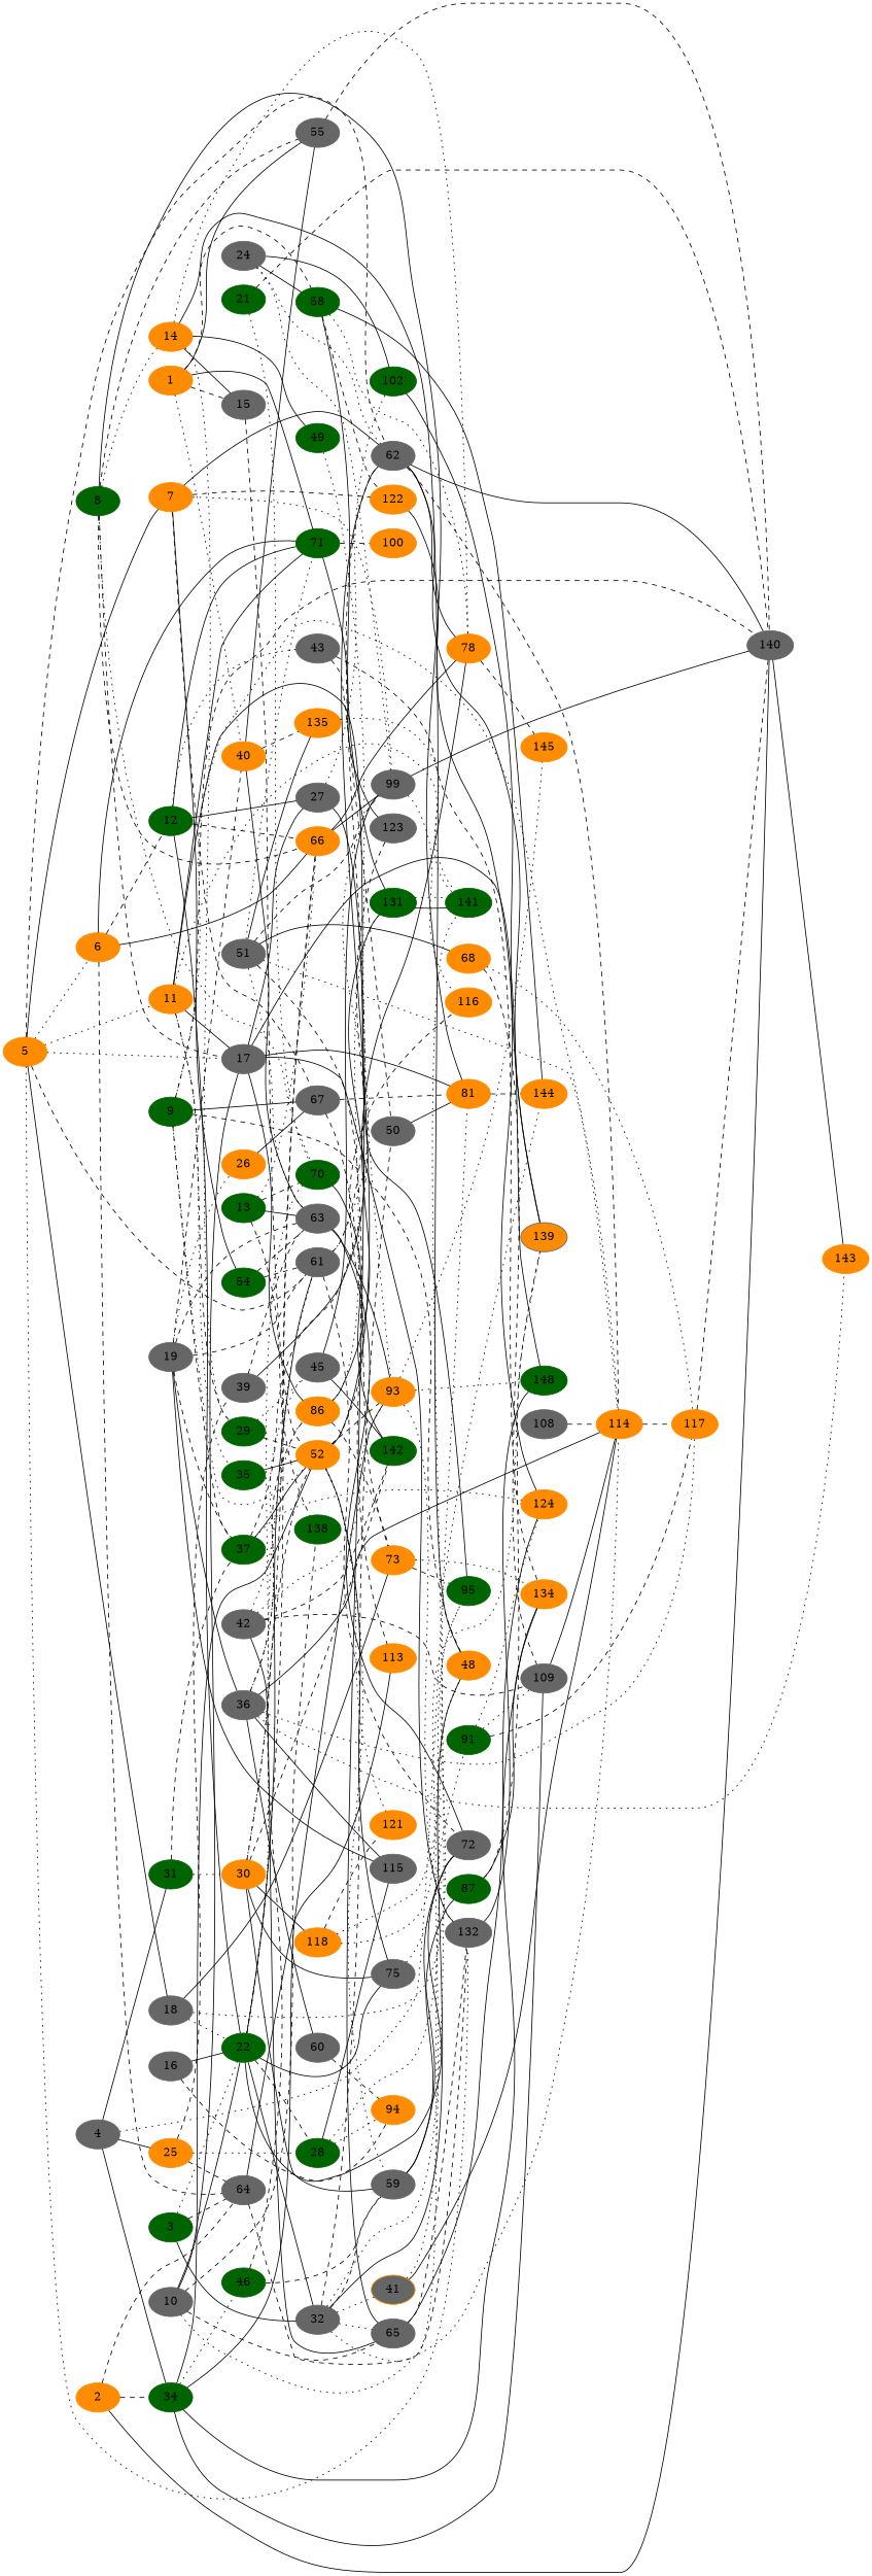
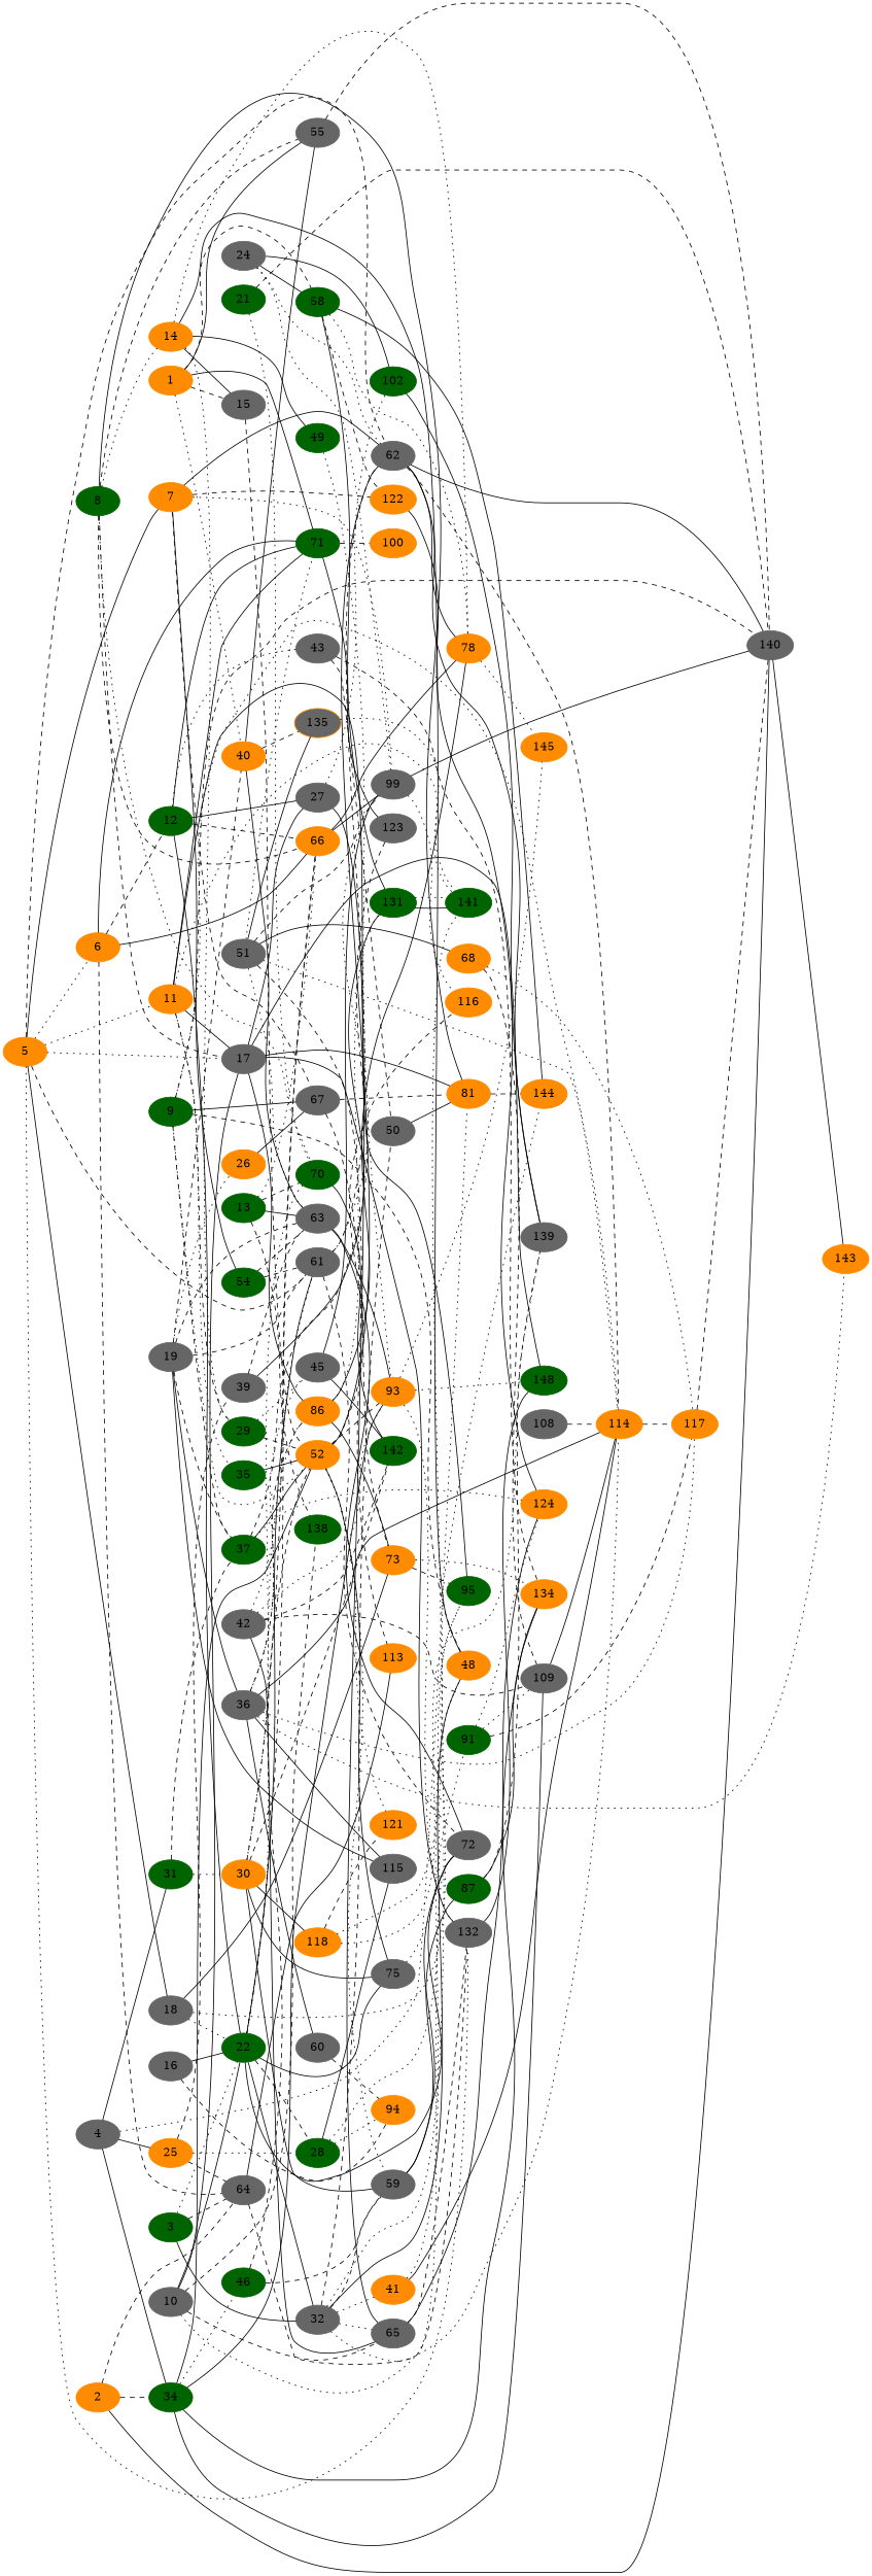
  graph {
    fontname="DejaVu Serif"
    rankdir=LR
    node [color=darkorange fontname="DejaVu Serif" style=filled]
    edge [fontname="DejaVu Serif" style=solid]
    1 [super="+33"]
    15 [color=gray40]
    40 [super="+84"]
    55 [color=gray40]
    58 [color=darkgreen super="+97"]
    71 [color=darkgreen super="+98"]
    52 [super="+89"]
    63 [color=gray40 super="+69"]
-   135
+   135 [fillcolor=gray40]
    140 [color=gray40 super="+146"]
    122
    78 [super="+112"]
    131 [color=darkgreen]
    144
    123 [color=gray40]
    100
    34 [color=darkgreen super="+77"]
    46 [color=darkgreen]
    93 [super="+147"]
    109 [color=gray40]
    134
    2
    64 [color=gray40 super="+128"]
    132 [color=gray40]
    113
    143
    22 [color=darkgreen super="+130"]
    32 [color=gray40 super="+53"]
    61 [color=gray40 super="+103"]
    66 [super="+86"]
    72 [color=gray40 super="+105"]
    n32 [label=86]
    28 [color=darkgreen]
    75 [color=gray40 super="+92"]
    3 [color=darkgreen]
    48
    114 [super="+127"]
    65 [color=gray40 super="+74"]
    141 [color=darkgreen]
-   41 [fillcolor=gray40]
+   41
    50 [color=gray40]
    59 [color=gray40 super="+125"]
    25 [super="+106"]
    39 [color=gray40]
    4 [color=gray40]
    31 [color=darkgreen]
    81 [super="+111"]
    37 [color=darkgreen super="+136"]
    n49 [label=30 super="+79"]
    5 [super="+30"]
    6 [super="+57"]
    7 [super="+110"]
    11 [super="+47"]
    17 [color=gray40 super="+44"]
    18 [color=gray40 super="+119"]
    62 [color=gray40 super="+85"]
    12 [color=darkgreen super="+23"]
    54 [color=darkgreen]
    67 [color=gray40]
    99 [color=gray40 super="+104"]
    29 [color=darkgreen super="+120"]
    35 [color=darkgreen]
    95 [color=darkgreen super="+126"]
    27 [color=gray40 super="+133"]
    148 [color=darkgreen]
    73 [super="+80"]
-   139 [color=gray40 fillcolor=darkorange]
+   139 [color=gray40]
    43 [color=gray40 super="+88"]
    116
    124 [super="+129"]
    8 [color=darkgreen super="+20"]
    14 [super="+107"]
    70 [color=darkgreen super="+83"]
    49 [color=darkgreen]
    142 [color=darkgreen]
    9 [color=darkgreen super="+82"]
    121
    117
    10 [color=gray40 super="+101"]
    138 [color=darkgreen]
    45 [color=gray40 super="+137"]
    102 [color=darkgreen]
    13 [color=darkgreen]
    145
    16 [color=gray40]
    94
    19 [color=gray40 super="+90"]
    26
    36 [color=gray40]
    115 [color=gray40]
    60 [color=gray40]
    21 [color=darkgreen]
    91 [color=darkgreen]
    24 [color=gray40]
    118
    87 [color=darkgreen]
    42 [color=gray40 super="+96"]
    51 [color=gray40 super="+76"]
    68
    108 [color=gray40]
    1 -- 15 [style=dashed]
    1 -- 40 [style=dotted]
    1 -- 55
    1 -- 58 [style=dashed]
    1 -- 71
    15 -- 52 [style=dashed]
    40 -- 55
    40 -- 63
    40 -- 135 [style=dashed]
    55 -- 140 [style=dashed]
    58 -- 122 [style=dashed]
    58 -- 78 [style=dotted]
    58 -- 131
    58 -- 144
    71 -- 123
    71 -- 100 [style=dashed weight=2]
    52 -- 93 [style=dashed]
    52 -- 75
    52 -- 59 [style=dotted]
    52 -- 62
    52 -- 116 [style=dashed]
    52 -- 121 [style=dotted]
    63 -- 93
    63 -- 72
    135 -- 141 [style=dotted]
    140 -- 143
    122 -- 124
-   78 -- 145 [style=dashed]
+   78 -- 145 [style=dotted]
    131 -- 141
    131 -- 141 [style=dotted]
    34 -- 52
    34 -- 46 [style=dotted]
    34 -- 93
    34 -- 109
    34 -- 134
    46 -- 52 [style=dashed]
    46 -- 59 [style=dashed]
    93 -- 132 [style=dotted]
    93 -- 148 [style=dotted]
    93 -- 145 [style=dotted]
    109 -- 114
    2 -- 140
    2 -- 34 [style=dashed]
    2 -- 64 [style=dashed]
    64 -- 132 [style=dashed]
    64 -- 113
    132 -- 148
    22 -- 32
    22 -- 61
    22 -- 66 [style=dashed]
    22 -- 72
    22 -- n32 [style=dotted]
    22 -- 28 [style=dashed]
    22 -- 75
    32 -- 48
    32 -- 114 [style=dotted]
    32 -- 65 [style=dotted]
    32 -- 141 [style=dotted]
    32 -- 41 [style=dotted]
    32 -- 50 [style=dashed]
    32 -- 59 [style=dashed]
    61 -- 72 [style=dashed]
    61 -- 62 [style=dashed]
    61 -- 99 [style=dotted]
    66 -- 78
    66 -- 99
    n32 -- 78
    n32 -- 131 [style=dotted]
-   n32 -- 73 [style=dashed]
+   n32 -- 73
    28 -- 95 [style=dotted]
    28 -- 94 [style=dotted]
    28 -- 115
    75 -- 91 [style=dotted]
    3 -- 64 [style=dashed]
    3 -- 22 [style=dotted]
    3 -- 32
    114 -- 117 [style=dashed]
    65 -- 132 [style=dashed]
    65 -- 124
    41 -- 48 [style=dotted]
    41 -- 114
    50 -- 81
    59 -- 72
    59 -- 87
    25 -- 64 [style=dashed weight=2]
    25 -- 28 [style=dotted]
    25 -- 39 [style=dashed]
    39 -- 63 [style=dashed]
    39 -- 131
    4 -- 34
    4 -- 25
    4 -- 31
    4 -- 81 [style=dotted]
    31 -- 37 [style=dashed]
    31 -- n49 [style=dotted]
    81 -- 144 [style=dashed]
    37 -- 52
    37 -- 123 [style=dashed]
    37 -- 124 [style=dotted]
    n49 -- 66 [style=dashed]
    n49 -- 75
    n49 -- 59
    n49 -- 70 [style=dotted]
    n49 -- 142 [style=dashed]
    n49 -- 118
    5 -- 132 [style=dotted]
    5 -- 61 [style=dashed]
    5 -- 6 [style=dotted]
    5 -- 7
    5 -- 11 [style=dotted]
    5 -- 17 [style=dotted]
    5 -- 18
    5 -- 62 [style=dashed]
    6 -- 71
    6 -- 64 [style=dashed]
    6 -- 66
    6 -- 12 [style=dashed]
    7 -- 122 [style=dashed]
    7 -- 62
    7 -- 54
    7 -- 67 [style=dashed]
    7 -- 99 [style=dotted]
    11 -- 71
    11 -- 141 [style=dotted]
    11 -- 17
    11 -- 29 [style=dashed]
    11 -- 35 [style=dotted weight=2]
    11 -- 95
    17 -- 132
    17 -- n32
    17 -- 81
    17 -- 27
    17 -- 148
    18 -- 22 [style=dotted weight=2]
    18 -- 95 [style=dotted]
    18 -- 73
    62 -- 140
    62 -- 78
    62 -- 114 [style=dashed]
    62 -- 139
    12 -- 71
    12 -- 22
    12 -- 66 [style=dashed]
    12 -- 27
    12 -- 43 [style=dotted]
    54 -- 63 [style=dashed]
    54 -- 61 [style=dashed]
    67 -- 113 [style=dashed]
    67 -- 81 [style=dashed]
    99 -- 140
    99 -- 116 [style=dotted]
    29 -- 52 [style=dashed]
    29 -- 45 [style=dotted]
    35 -- 52
    27 -- 65
    27 -- 102 [style=dotted]
    73 -- 134 [style=dotted]
    73 -- 95 [style=dashed]
    43 -- 134 [style=dashed]
    43 -- 50 [style=dashed]
    8 -- 55 [style=dashed]
    8 -- 66 [style=dashed]
    8 -- 81
    8 -- 17 [style=dashed]
    8 -- 14 [style=dotted]
    8 -- 70 [style=dotted]
    14 -- 15
    14 -- 78 [style=dotted]
    14 -- 48
    14 -- 29 [style=dotted]
    14 -- 49
    70 -- 142
    49 -- 93 [style=dotted]
    9 -- 52 [style=dotted]
    9 -- 140 [style=dashed]
    9 -- 48 [style=dashed]
    9 -- 114 [style=dotted]
    9 -- 37 [style=dashed]
    9 -- 67
    117 -- 140 [style=dashed]
    10 -- 22
    10 -- 72 [style=dotted]
    10 -- 65 [style=dashed]
    10 -- 17
    10 -- 138 [style=dashed]
    45 -- 99
    45 -- 142
    102 -- 139
    13 -- 63
    13 -- 66 [style=dotted]
    13 -- 70 [style=dashed]
    13 -- 138 [style=dashed]
    16 -- 22
    16 -- 94 [style=dashed]
    19 -- 40 [style=dashed]
    19 -- 63 [style=dashed]
    19 -- 61 [style=dashed]
    19 -- 37 [style=dashed]
    19 -- 26 [style=dotted]
    19 -- 36
    19 -- 115
    26 -- 67
    36 -- 143 [style=dotted]
    36 -- n32 [style=dashed]
    36 -- 114
    36 -- 117 [style=dotted]
    36 -- 45 [style=dotted]
    36 -- 115
    36 -- 60
    60 -- 94 [style=dashed]
    21 -- 140 [style=dashed]
    21 -- 70 [style=dotted]
    91 -- 109 [style=dotted]
    91 -- 124 [style=dotted]
    91 -- 117 [style=dashed]
    24 -- 58
    24 -- 62 [style=dotted]
    24 -- 99 [style=dotted]
    24 -- 102
    118 -- 144 [style=dotted]
    118 -- 139 [style=dotted]
    118 -- 121 [style=dashed]
    87 -- 134
    87 -- 139 [style=dashed]
    42 -- 93 [style=dotted]
    42 -- 109 [style=dashed]
    42 -- 61 [style=dotted]
    42 -- 65
    42 -- 142 [style=dashed]
    51 -- 71 [style=dotted]
    51 -- 63 [style=dotted weight=2]
    51 -- 135
    51 -- 114 [style=dotted]
    51 -- 99 [style=dashed]
    51 -- 73 [style=dashed]
    51 -- 68
    68 -- 109 [style=dashed]
    68 -- 117 [style=dotted]
    108 -- 114 [style=dashed weight=2]
  }
